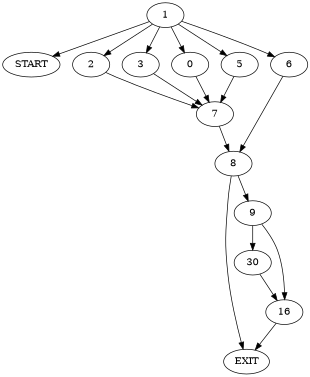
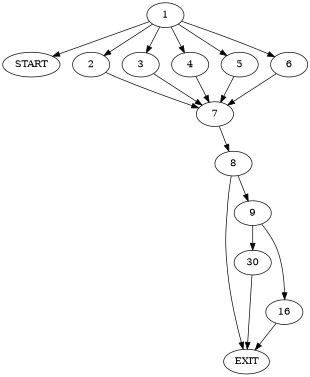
  digraph {
    n1 [label=START]
    1
    2
    3
-   4 [label=0]
+   4
    5
    6
    n8 [label=EXIT]
    7
    8
    9
    n12 [label=30]
    n13 [label=16]
    1 -> n1
    1 -> 2
    1 -> 3
    1 -> 4
    1 -> 5
    1 -> 6
    2 -> 7
    3 -> 7
    4 -> 7
    5 -> 7
-   6 -> 8
+   6 -> 7
    7 -> 8
    8 -> n8
    8 -> 9
    9 -> n12
    9 -> n13
-   n12 -> n13
+   n12 -> n8
    n13 -> n8
  }
